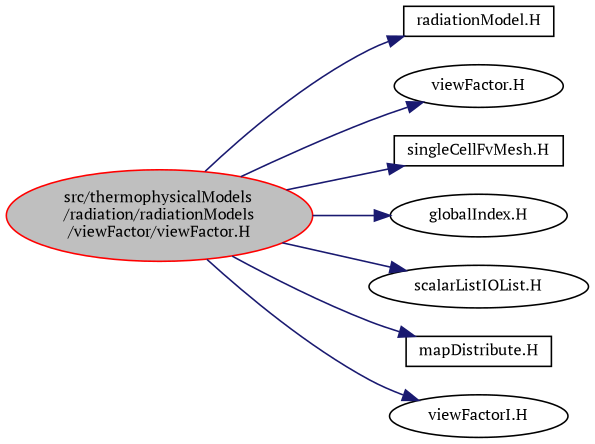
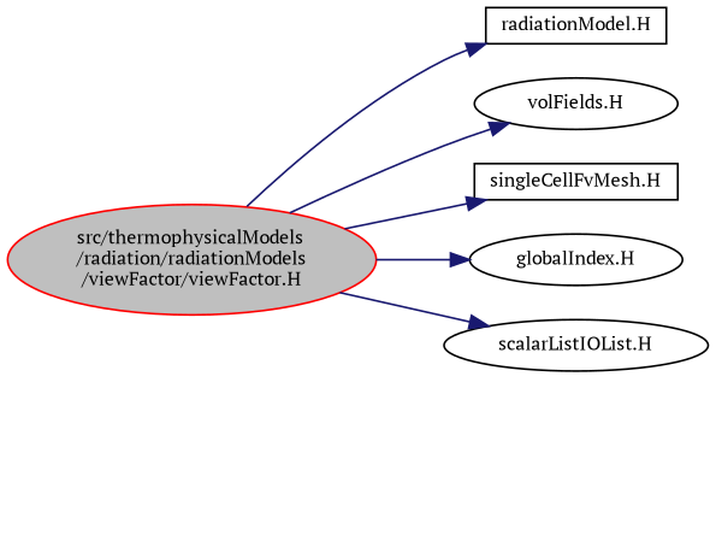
  digraph {
    fontname="PT Serif"
    rankdir=LR
    node [color=black fontname="PT Serif" fontsize=10 shape=ellipse]
    edge [color=midnightblue fontname="PT Serif" fontsize=10 labelfontname=Helvetica labelfontsize=10 style=solid]
    n1 [color=red fillcolor=grey75 fontcolor=black height=0.2 label="src/thermophysicalModels\l/radiation/radiationModels\l/viewFactor/viewFactor.H" style=filled width=0.4]
    n2 [height=0.2 label="radiationModel.H" shape=box width=0.4]
-   n3 [height=0.2 label="viewFactor.H" width=0.4]
+   n3 [height=0.2 label="volFields.H" width=0.4]
    n4 [height=0.2 label="singleCellFvMesh.H" shape=box width=0.4]
    n5 [height=0.2 label="globalIndex.H" width=0.4]
    n6 [height=0.2 label="scalarListIOList.H" width=0.4]
-   n7 [height=0.2 label="mapDistribute.H" shape=box width=0.4]
-   n8 [height=0.2 label="viewFactorI.H" width=0.4]
    n1 -> n2
    n1 -> n3
    n1 -> n4
    n1 -> n5
    n1 -> n6
-   n1 -> n7
-   n1 -> n8
  }
